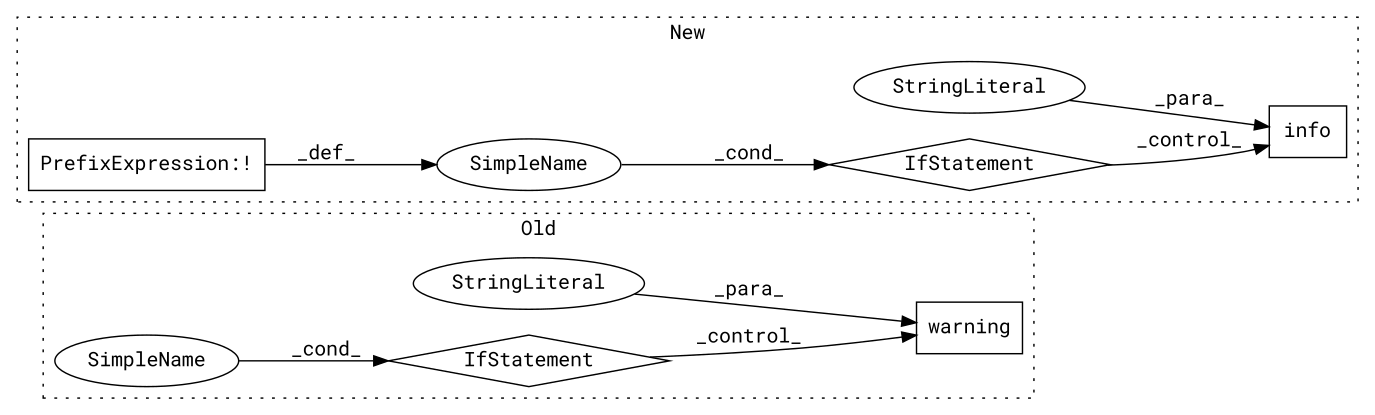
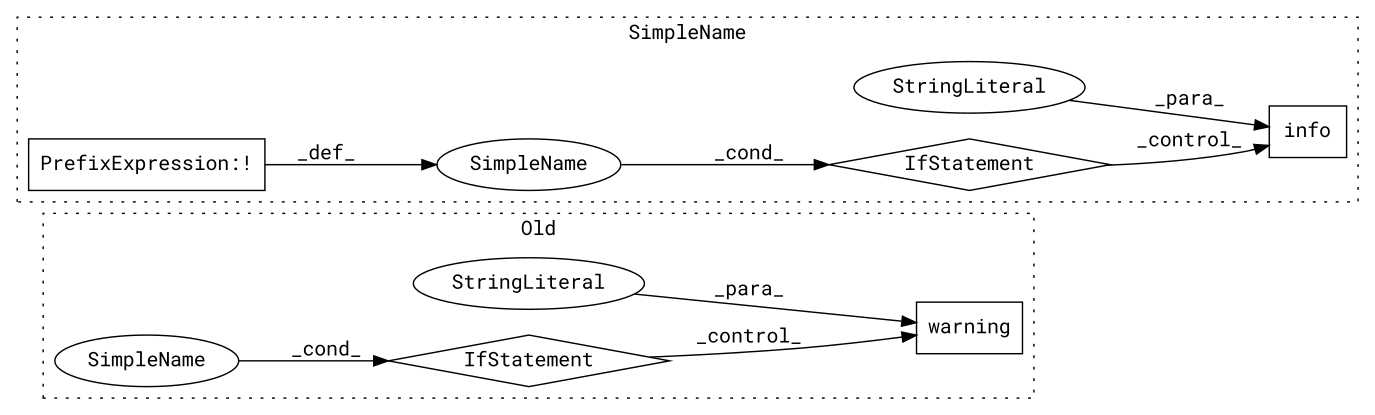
  digraph {
    rankdir=LR
    fontname="Roboto Mono"
    node [a=32 shape=ellipse fontname="Roboto Mono"]
    edge [fontname="Roboto Mono"]
    n1 [l="8,1" label=warning s="2262,2300" shape=box]
    n2 [a=45 l=30 label=StringLiteral s=2270]
    n3 [a=25 l="4,2" label=IfStatement s="2192,2244" shape=diamond]
    n4 [a=42 label=SimpleName]
    n5 [l="5,1" label=info s="2175,2305" shape=box]
    n6 [a=45 l=52 label=StringLiteral s=2180]
    n7 [a=25 l="4,2" label=IfStatement s="2076,2157" shape=diamond]
    n8 [a=42 label=SimpleName]
    n9 [a=38 l=1 label="PrefixExpression:!" s=2080 shape=box]
    subgraph cluster_1 {
      label=Old
      style=dotted
      n1
      n2
      n3
      n4
    }
    subgraph cluster_2 {
-     label=New
+     label=SimpleName
      style=dotted
      n5
      n6
      n7
      n8
      n9
    }
    n2 -> n1 [label=_para_]
    n3 -> n1 [label=_control_]
    n4 -> n3 [label=_cond_]
    n6 -> n5 [label=_para_]
    n7 -> n5 [label=_control_]
    n8 -> n7 [label=_cond_]
    n9 -> n8 [label=_def_]
  }
